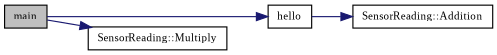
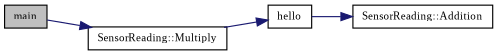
  digraph {
    fontname="Liberation Serif"
    rankdir=LR
    node [color=black fillcolor=white fontname="Liberation Serif" fontsize=10 shape=record style=filled]
    edge [color=midnightblue fontname="Liberation Serif" fontsize=10 labelfontname=Helvetica labelfontsize=10 style=solid]
    n1 [fillcolor=grey75 fontcolor=black height=0.2 label=main width=0.4]
    n2 [height=0.2 label=hello width=0.4]
    n3 [height=0.2 label="SensorReading::Multiply" width=0.4]
    n4 [height=0.2 label="SensorReading::Addition" width=0.4]
-   n1 -> n2
+   n3 -> n2
    n1 -> n3
    n2 -> n4
  }
